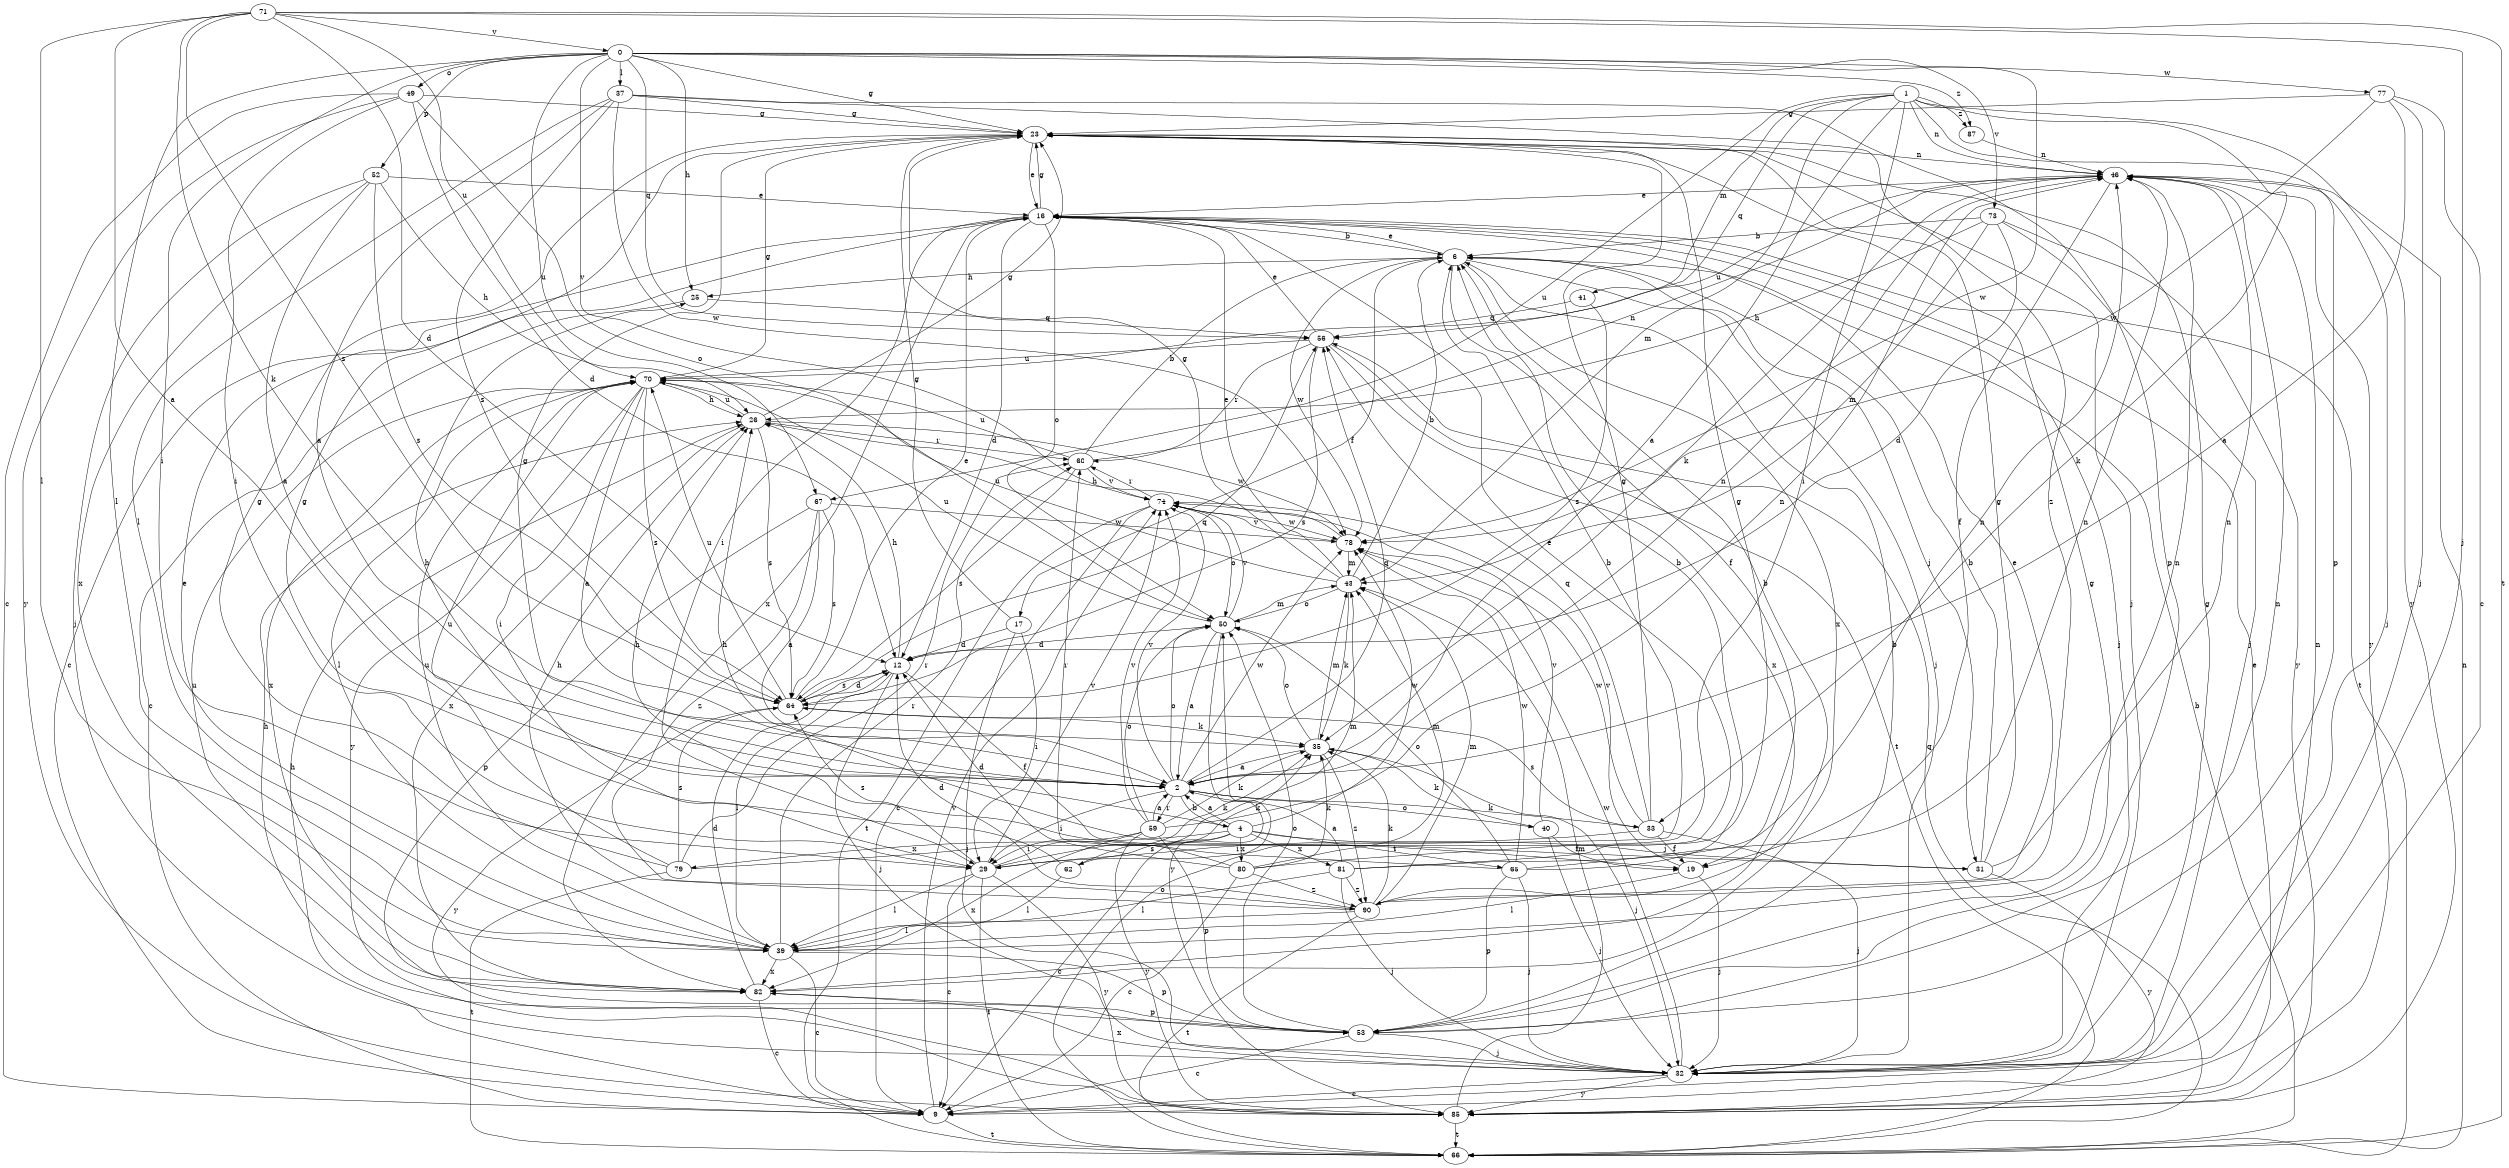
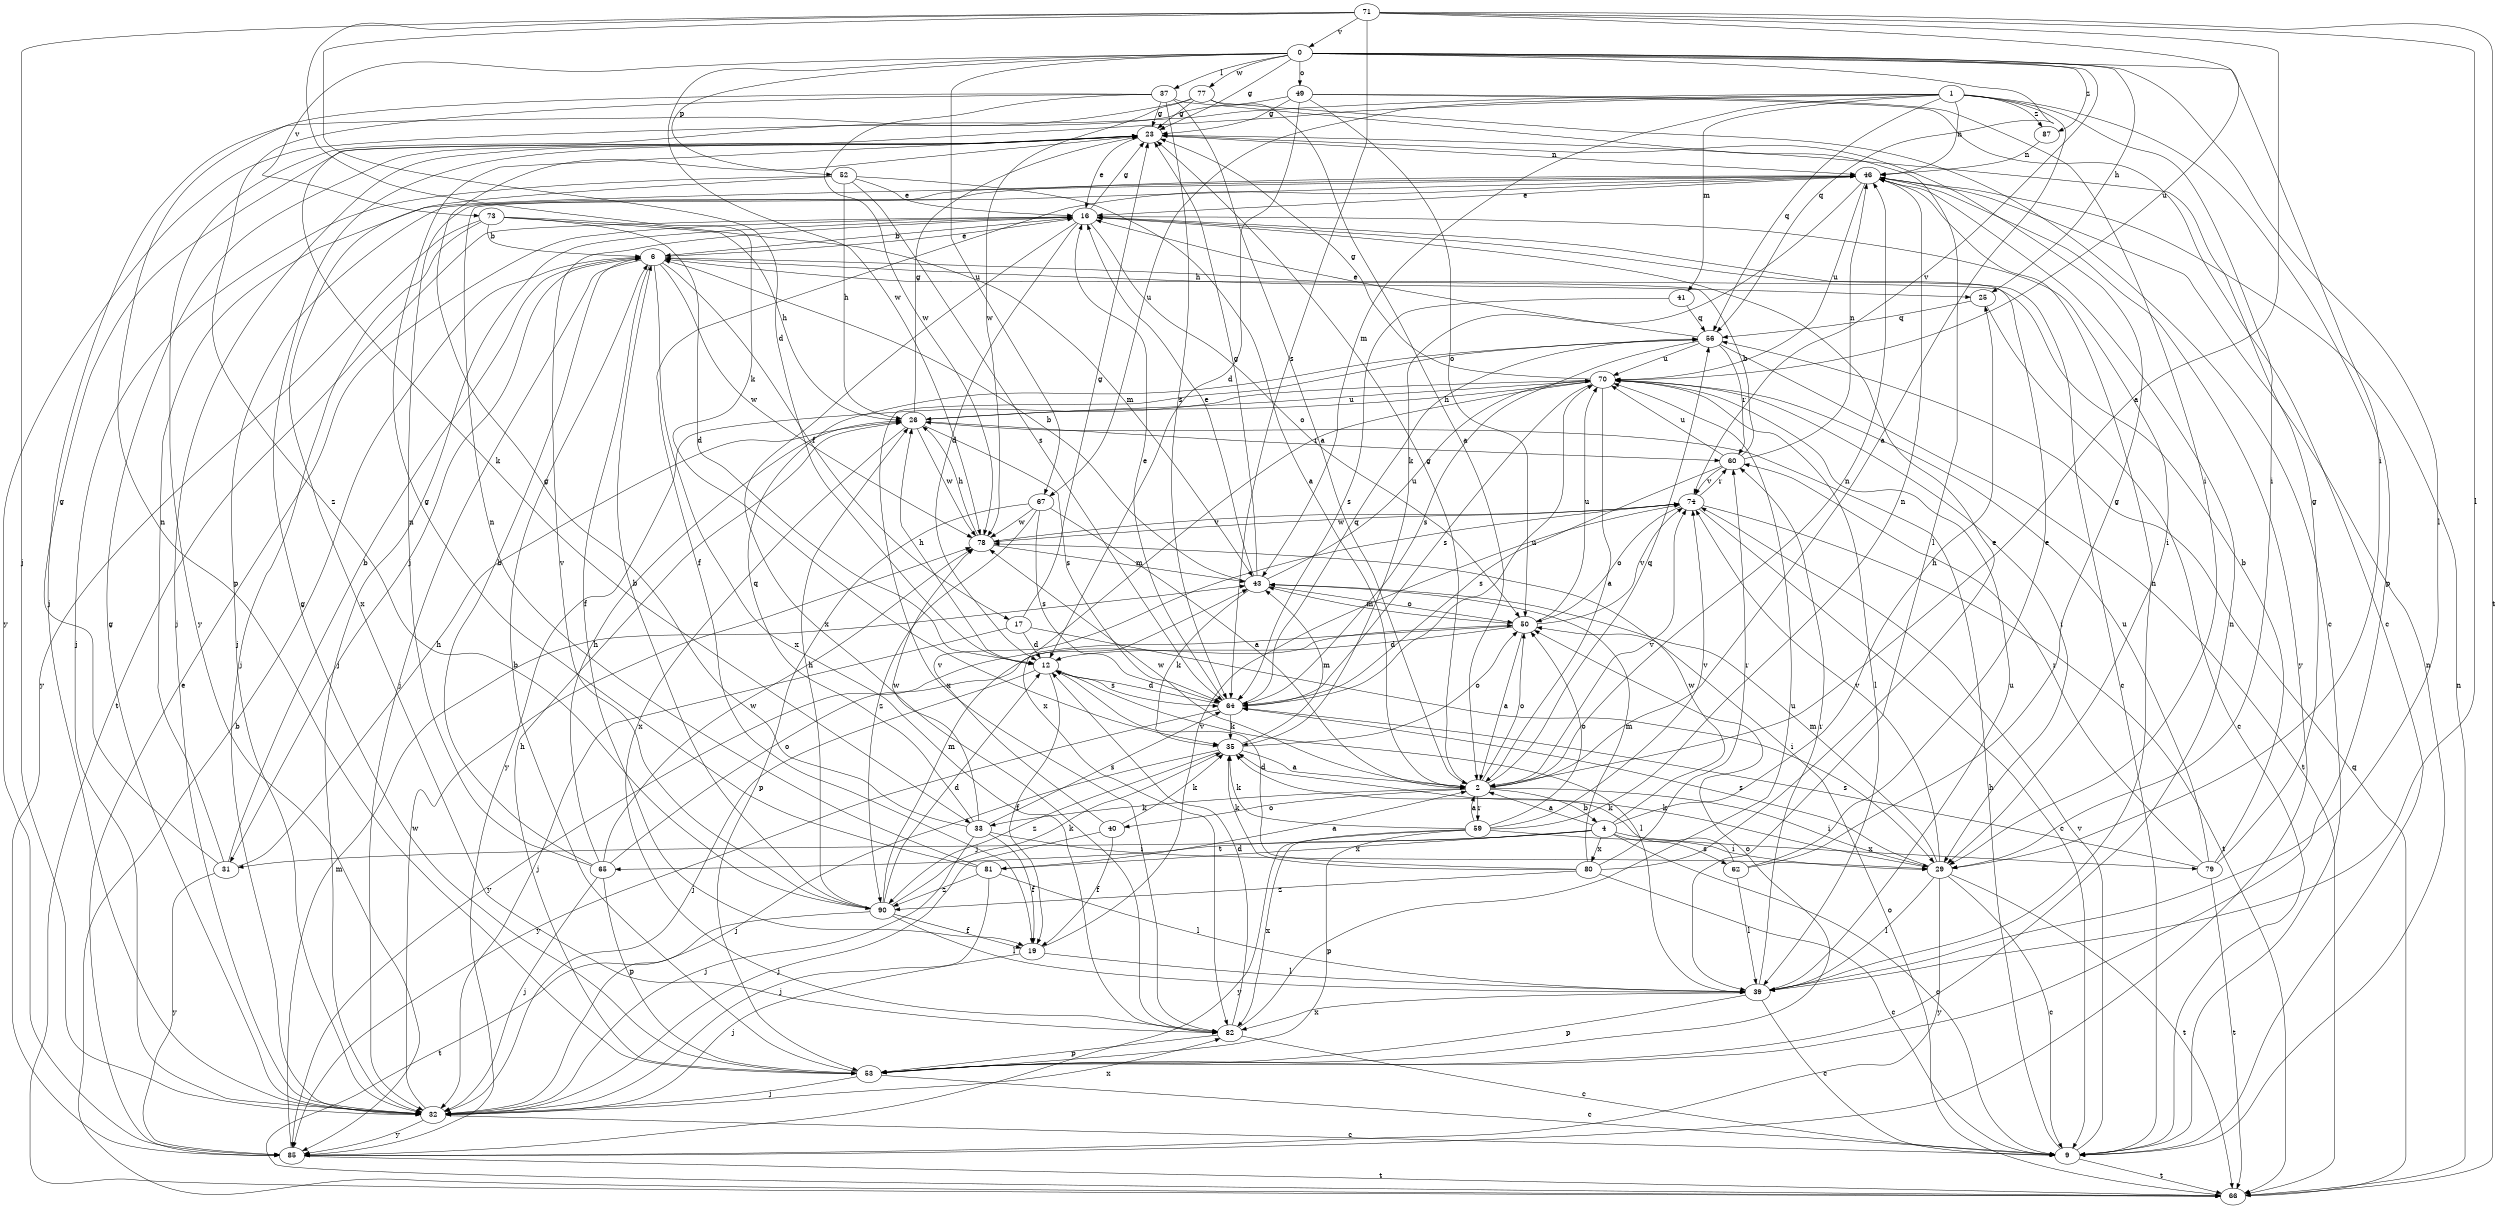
  strict digraph {
    0
    23
    25
    29
    37
    39
    n7 [label=49]
    52
    n9 [label=56]
    67
    73
    74
    77
    78
    87
    46
    16
    32
    9
    43
    85
    66
    64
    35
    2
    53
    90
    82
    60
    70
    50
    12
    26
    71
    6
    1
    33
    41
    4
    n40 [label=40]
    59
    19
    31
    62
    65
    79
    80
    81
    17
    0 -> 23 [label=g]
    0 -> 25 [label=h]
    0 -> 29 [label=i]
    0 -> 37 [label=l]
    0 -> 39 [label=l]
    0 -> n7 [label=o]
    0 -> 52 [label=p]
    0 -> n9 [label=q]
    0 -> 67 [label=u]
    0 -> 73 [label=v]
    0 -> 74 [label=v]
    0 -> 77 [label=w]
    0 -> 78 [label=w]
    0 -> 87 [label=z]
    23 -> 46 [label=n]
    23 -> 16 [label=e]
    23 -> 32 [label=j]
    25 -> n9 [label=q]
    25 -> 9 [label=c]
    29 -> 39 [label=l]
    29 -> 74 [label=v]
    29 -> 9 [label=c]
    29 -> 43 [label=m]
    29 -> 85 [label=y]
    29 -> 66 [label=t]
    29 -> 64 [label=s]
    29 -> 35 [label=k]
    37 -> 23 [label=g]
    37 -> 39 [label=l]
    37 -> 78 [label=w]
    37 -> 64 [label=s]
    37 -> 2 [label=a]
    37 -> 53 [label=p]
    37 -> 90 [label=z]
    39 -> 46 [label=n]
    39 -> 9 [label=c]
    39 -> 53 [label=p]
    39 -> 82 [label=x]
    39 -> 60 [label=r]
    39 -> 70 [label=u]
    n7 -> 23 [label=g]
    n7 -> 29 [label=i]
    n7 -> 9 [label=c]
    n7 -> 85 [label=y]
    n7 -> 50 [label=o]
    n7 -> 12 [label=d]
    52 -> 16 [label=e]
    52 -> 32 [label=j]
    52 -> 64 [label=s]
    52 -> 2 [label=a]
    52 -> 82 [label=x]
    52 -> 26 [label=h]
    n9 -> 16 [label=e]
    n9 -> 66 [label=t]
    n9 -> 64 [label=s]
    n9 -> 82 [label=x]
    n9 -> 60 [label=r]
    n9 -> 70 [label=u]
    67 -> 78 [label=w]
    67 -> 64 [label=s]
    67 -> 2 [label=a]
    67 -> 53 [label=p]
    67 -> 90 [label=z]
    73 -> 32 [label=j]
    73 -> 43 [label=m]
    73 -> 85 [label=y]
    73 -> 12 [label=d]
    73 -> 26 [label=h]
    73 -> 6 [label=b]
    74 -> 78 [label=w]
    74 -> 9 [label=c]
    74 -> 66 [label=t]
    74 -> 60 [label=r]
    74 -> 50 [label=o]
    77 -> 23 [label=g]
    77 -> 78 [label=w]
    77 -> 32 [label=j]
    77 -> 9 [label=c]
    77 -> 2 [label=a]
    78 -> 74 [label=v]
    78 -> 43 [label=m]
    78 -> 26 [label=h]
    87 -> 46 [label=n]
    46 -> 16 [label=e]
    46 -> 32 [label=j]
    46 -> 85 [label=y]
    46 -> 35 [label=k]
    46 -> 70 [label=u]
    46 -> 19 [label=f]
    16 -> 23 [label=g]
    16 -> 29 [label=i]
    16 -> 32 [label=j]
    16 -> 9 [label=c]
    16 -> 66 [label=t]
    16 -> 82 [label=x]
    16 -> 50 [label=o]
    16 -> 12 [label=d]
    16 -> 6 [label=b]
    32 -> 23 [label=g]
    32 -> 78 [label=w]
    32 -> 9 [label=c]
    32 -> 85 [label=y]
    32 -> 82 [label=x]
    9 -> 74 [label=v]
    9 -> 46 [label=n]
    9 -> 66 [label=t]
    9 -> 26 [label=h]
    43 -> 23 [label=g]
    43 -> 16 [label=e]
    43 -> 35 [label=k]
    43 -> 70 [label=u]
    43 -> 50 [label=o]
    43 -> 6 [label=b]
    85 -> 16 [label=e]
    85 -> 43 [label=m]
    85 -> 66 [label=t]
    66 -> n9 [label=q]
    66 -> 46 [label=n]
    66 -> 50 [label=o]
    66 -> 6 [label=b]
    64 -> n9 [label=q]
    64 -> 16 [label=e]
    64 -> 85 [label=y]
    64 -> 35 [label=k]
    64 -> 70 [label=u]
    64 -> 12 [label=d]
    35 -> 32 [label=j]
    35 -> 43 [label=m]
    35 -> 2 [label=a]
    35 -> 90 [label=z]
    35 -> 50 [label=o]
    2 -> 23 [label=g]
    2 -> 29 [label=i]
    2 -> n9 [label=q]
    2 -> 74 [label=v]
    2 -> 78 [label=w]
    2 -> 46 [label=n]
    2 -> 50 [label=o]
    2 -> 33 [label=k]
    2 -> 4 [label=b]
    2 -> n40 [label=o]
    2 -> 59 [label=r]
    53 -> 23 [label=g]
    53 -> 46 [label=n]
    53 -> 32 [label=j]
    53 -> 9 [label=c]
    53 -> 50 [label=o]
    53 -> 26 [label=h]
    53 -> 6 [label=b]
    90 -> 39 [label=l]
-   90 -> 16 [label=e]
+   90 -> 16 [label=v]
    90 -> 43 [label=m]
    90 -> 66 [label=t]
    90 -> 35 [label=k]
    90 -> 12 [label=d]
    90 -> 26 [label=h]
    90 -> 6 [label=b]
+   90 -> 19 [label=f]
    82 -> 9 [label=c]
    82 -> 53 [label=p]
    82 -> 70 [label=u]
    82 -> 12 [label=d]
    60 -> 74 [label=v]
    60 -> 46 [label=n]
    60 -> 64 [label=s]
    60 -> 70 [label=u]
    60 -> 6 [label=b]
    70 -> 23 [label=g]
    70 -> 29 [label=i]
    70 -> 39 [label=l]
    70 -> 85 [label=y]
    70 -> 64 [label=s]
    70 -> 2 [label=a]
    70 -> 82 [label=x]
    70 -> 26 [label=h]
    50 -> 74 [label=v]
    50 -> 43 [label=m]
    50 -> 85 [label=y]
    50 -> 2 [label=a]
    50 -> 70 [label=u]
    50 -> 12 [label=d]
    12 -> 39 [label=l]
    12 -> 32 [label=j]
    12 -> 64 [label=s]
    12 -> 26 [label=h]
    12 -> 19 [label=f]
    26 -> 23 [label=g]
    26 -> 78 [label=w]
    26 -> 64 [label=s]
    26 -> 82 [label=x]
    26 -> 60 [label=r]
    26 -> 70 [label=u]
    71 -> 0 [label=v]
    71 -> 39 [label=l]
    71 -> 32 [label=j]
    71 -> 66 [label=t]
    71 -> 64 [label=s]
    71 -> 35 [label=k]
    71 -> 2 [label=a]
    71 -> 70 [label=u]
    71 -> 12 [label=d]
    6 -> 25 [label=h]
    6 -> 78 [label=w]
    6 -> 16 [label=e]
    6 -> 32 [label=j]
    6 -> 82 [label=x]
    6 -> 19 [label=f]
    6 -> 31 [label=j]
    6 -> 17 [label=f]
    1 -> 29 [label=i]
    1 -> n9 [label=q]
    1 -> 67 [label=u]
    1 -> 87 [label=z]
    1 -> 46 [label=n]
    1 -> 43 [label=m]
    1 -> 85 [label=y]
    1 -> 2 [label=a]
    1 -> 53 [label=p]
    1 -> 33 [label=k]
    1 -> 41 [label=m]
    33 -> 23 [label=g]
    33 -> 29 [label=i]
    33 -> n9 [label=q]
    33 -> 78 [label=w]
    33 -> 32 [label=j]
    33 -> 64 [label=s]
    33 -> 19 [label=f]
    41 -> n9 [label=q]
    41 -> 64 [label=s]
    4 -> 25 [label=h]
    4 -> 78 [label=w]
    4 -> 9 [label=c]
    4 -> 2 [label=a]
    4 -> 31 [label=j]
    4 -> 62 [label=s]
    4 -> 65 [label=t]
    4 -> 79 [label=x]
    4 -> 80 [label=x]
    4 -> 81 [label=x]
    n40 -> 74 [label=v]
    n40 -> 32 [label=j]
    n40 -> 35 [label=k]
    n40 -> 19 [label=f]
    59 -> 29 [label=i]
    59 -> 74 [label=v]
    59 -> 46 [label=n]
    59 -> 85 [label=y]
    59 -> 35 [label=k]
    59 -> 2 [label=a]
    59 -> 53 [label=p]
    59 -> 82 [label=x]
    59 -> 50 [label=o]
    19 -> 39 [label=l]
    19 -> 74 [label=v]
    19 -> 32 [label=j]
    31 -> 23 [label=g]
    31 -> 46 [label=n]
    31 -> 85 [label=y]
    31 -> 26 [label=h]
    31 -> 6 [label=b]
    62 -> 23 [label=g]
    62 -> 39 [label=l]
-   39 -> 16 [label=e]
+   62 -> 16 [label=e]
    62 -> 35 [label=k]
    65 -> 78 [label=w]
    65 -> 46 [label=n]
    65 -> 32 [label=j]
    65 -> 53 [label=p]
    65 -> 50 [label=o]
    65 -> 26 [label=h]
    65 -> 6 [label=b]
    79 -> 23 [label=g]
    79 -> 66 [label=t]
    79 -> 64 [label=s]
    79 -> 60 [label=r]
    79 -> 70 [label=u]
    79 -> 6 [label=b]
    80 -> 16 [label=e]
    80 -> 9 [label=c]
    80 -> 43 [label=m]
    80 -> 35 [label=k]
    80 -> 90 [label=z]
    80 -> 60 [label=r]
    80 -> 12 [label=d]
    81 -> 23 [label=g]
    81 -> 39 [label=l]
    81 -> 46 [label=n]
    81 -> 32 [label=j]
    81 -> 2 [label=a]
    81 -> 90 [label=z]
    17 -> 23 [label=g]
    17 -> 29 [label=i]
    17 -> 32 [label=j]
    17 -> 12 [label=d]
  }
